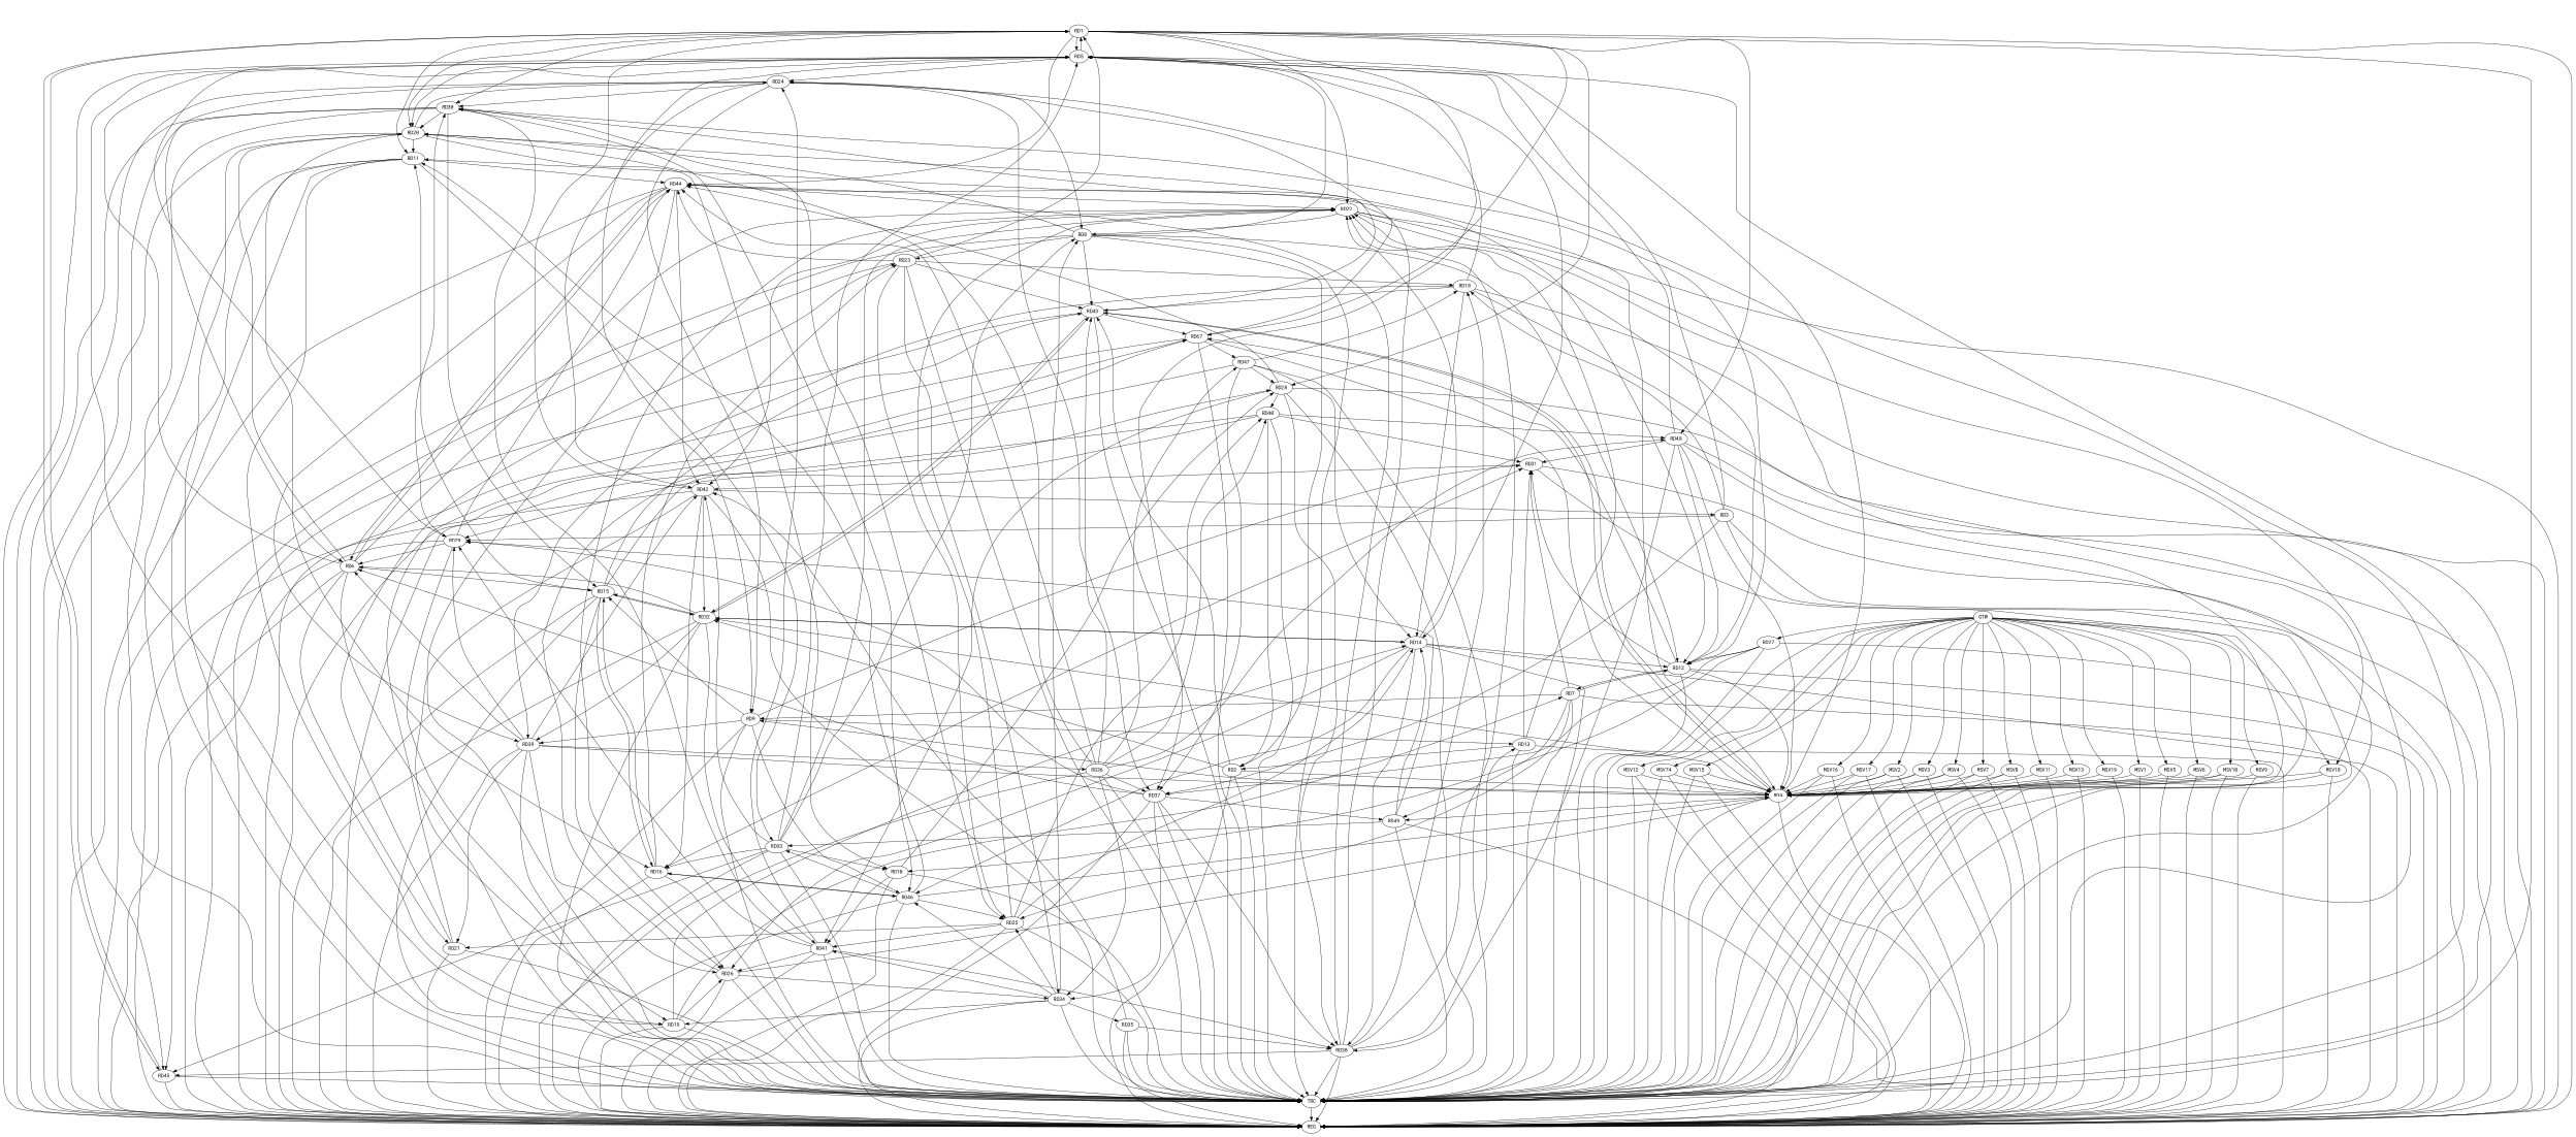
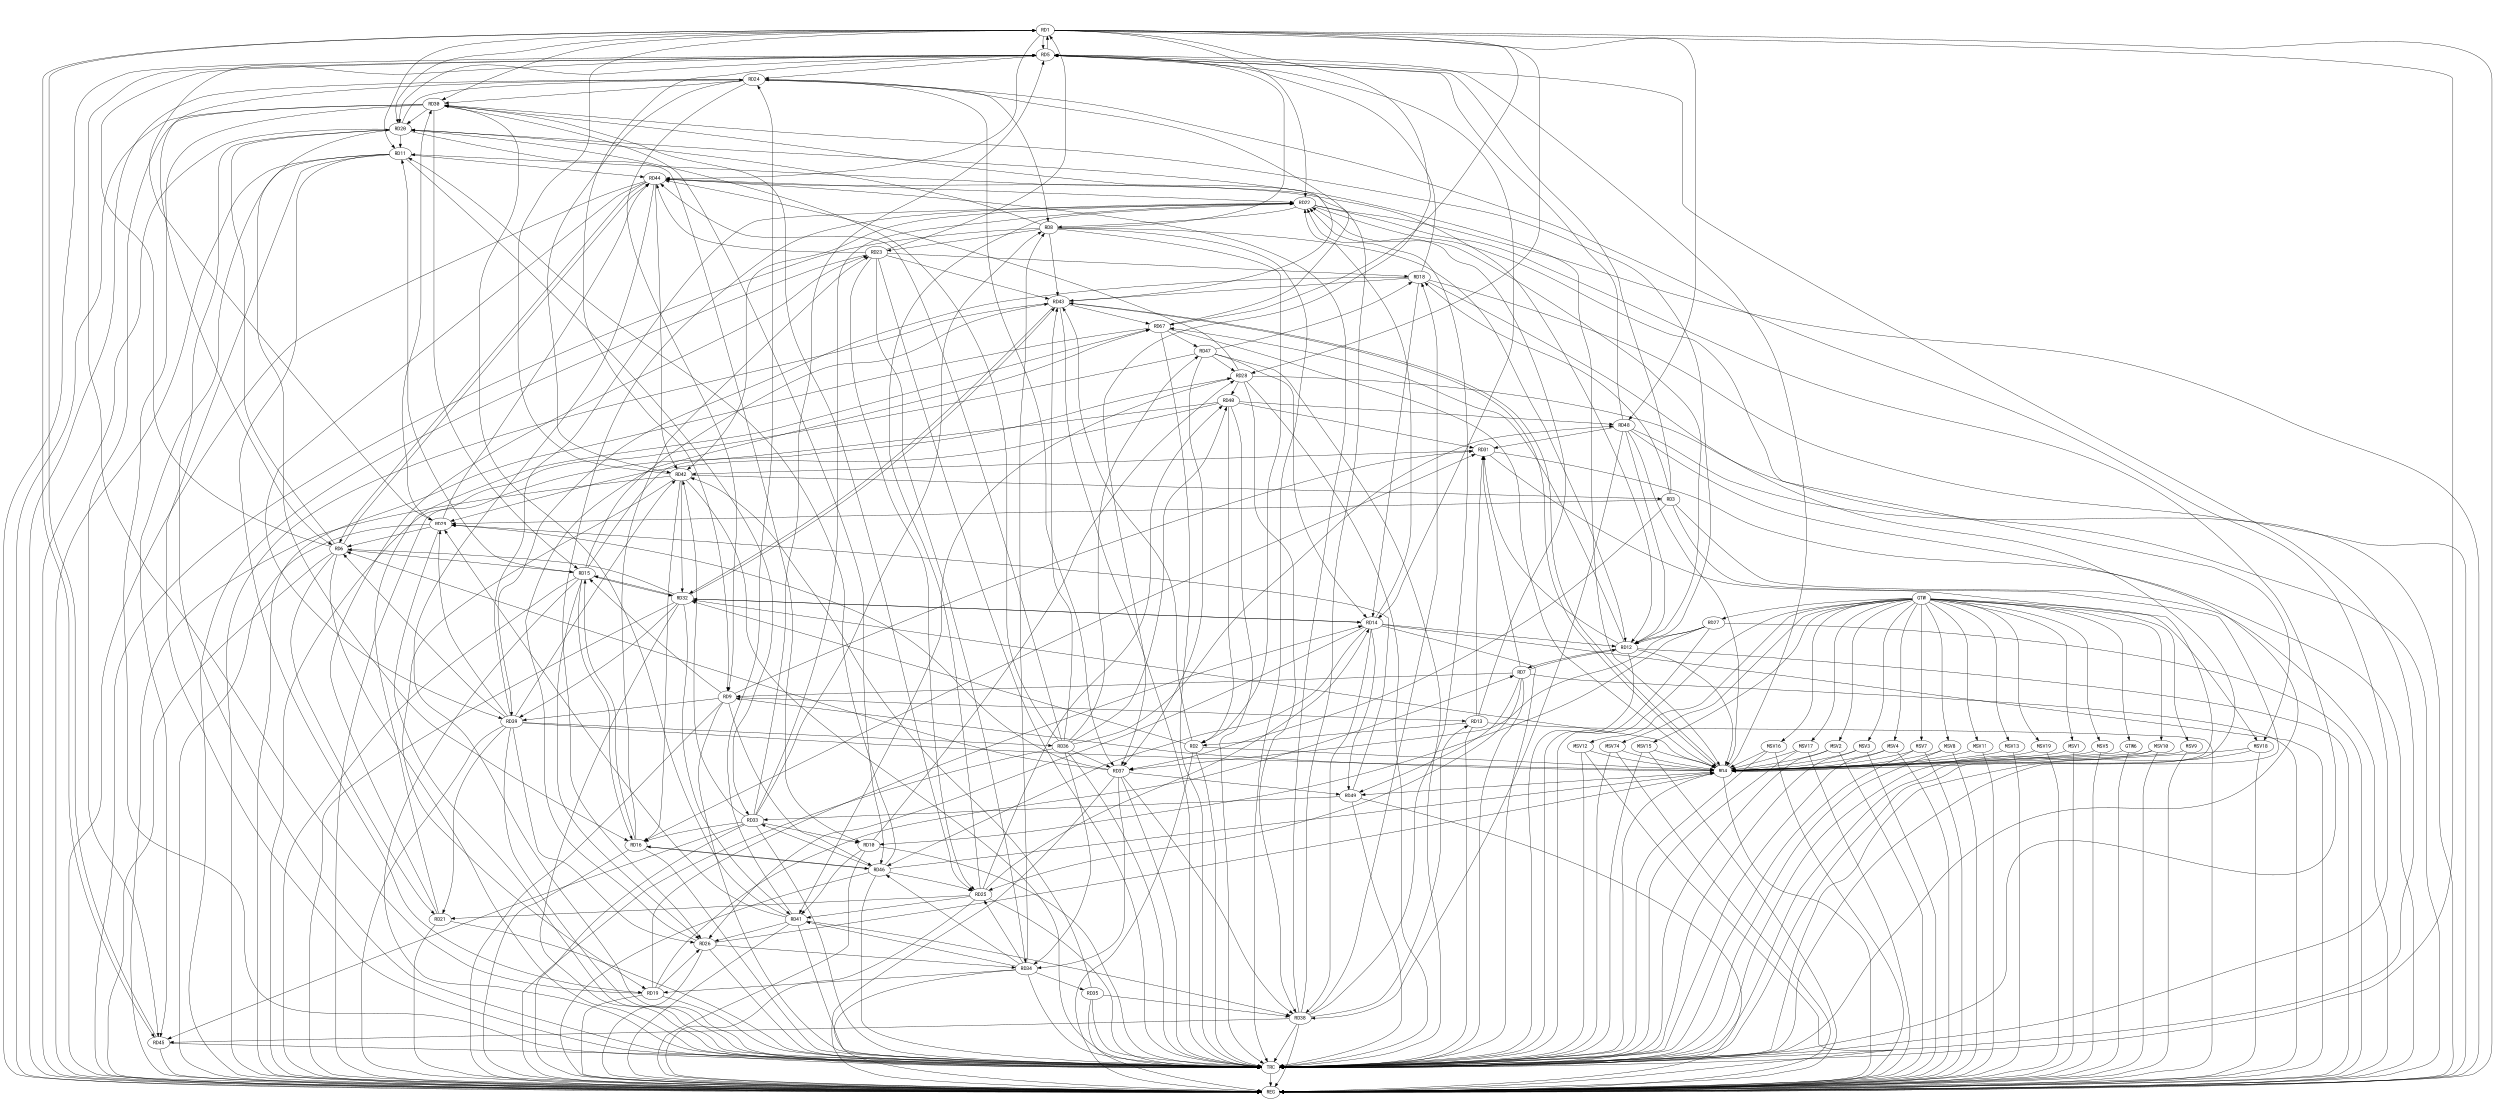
  strict digraph {
    fontname="Roboto Mono"
    node [fontname="Roboto Mono"]
    edge [fontname="Roboto Mono"]
    n1 [label=RD1]
    n2 [label=RD5]
    n3 [label=RD11]
    n4 [label=RD67]
    n5 [label=RD20]
    n6 [label=RD22]
    n7 [label=RD28]
    n8 [label=RD30]
    n9 [label=RD37]
    n10 [label=RD44]
    n11 [label=RD45]
    n12 [label=RD48]
    n13 [label=REG]
    n14 [label=TRC]
    n15 [label=RD29]
    n16 [label=RD9]
    n17 [label=RD14]
    n18 [label=RD24]
    n19 [label=RD19]
    n20 [label=RD33]
    n21 [label=RD4]
    n22 [label=RD47]
    n23 [label=RD10]
    n24 [label=RD16]
    n25 [label=RD8]
    n26 [label=RD26]
    n27 [label=RD42]
    n28 [label=MSV18]
    n29 [label=RD41]
    n30 [label=RD38]
    n31 [label=RD40]
    n32 [label=RD15]
    n33 [label=RD25]
    n34 [label=RD46]
    n35 [label=RD49]
    n36 [label=RD6]
    n37 [label=RD34]
    n38 [label=RD12]
    n39 [label=RD39]
    n40 [label=RD31]
    n41 [label=RD2]
    n42 [label=RD32]
    n43 [label=RD43]
    n44 [label=RD3]
    n45 [label=RD18]
    n46 [label=RD13]
    n47 [label=RD21]
    n48 [label=RD23]
    n49 [label=RD7]
    n50 [label=RD36]
    n51 [label=RD35]
    n52 [label=RD27]
    n53 [label=GTW]
    n54 [label=MSV1]
    n55 [label=MSV2]
    n56 [label=MSV3]
    n57 [label=MSV4]
    n58 [label=MSV5]
-   n59 [label=MSV6]
+   n59 [label=GTW6]
    n60 [label=MSV7]
    n61 [label=MSV8]
    n62 [label=MSV9]
    n63 [label=MSV10]
    n64 [label=MSV11]
    n65 [label=MSV12]
    n66 [label=MSV13]
    n67 [label=MSV74]
    n68 [label=MSV15]
    n69 [label=MSV16]
    n70 [label=MSV17]
    n71 [label=MSV19]
    n1 -> n2
    n1 -> n3
    n1 -> n4
    n1 -> n5
    n1 -> n6
    n1 -> n7
    n1 -> n8
    n1 -> n9
    n1 -> n10
    n1 -> n11
    n1 -> n12
    n1 -> n13
    n1 -> n14
    n2 -> n1
    n2 -> n5
    n2 -> n13
    n2 -> n14
    n2 -> n15
    n2 -> n16
    n2 -> n17
    n2 -> n18
    n3 -> n10
    n3 -> n11
    n3 -> n13
    n3 -> n14
    n3 -> n19
    n3 -> n20
    n4 -> n3
    n4 -> n13
    n4 -> n14
    n4 -> n21
    n4 -> n22
    n5 -> n3
    n5 -> n13
    n5 -> n14
    n5 -> n18
    n5 -> n21
    n5 -> n23
    n5 -> n24
    n6 -> n13
    n6 -> n14
    n6 -> n25
    n6 -> n26
    n6 -> n27
    n6 -> n28
    n7 -> n10
    n7 -> n13
    n7 -> n14
    n7 -> n29
    n7 -> n30
    n7 -> n31
    n8 -> n5
    n8 -> n11
    n8 -> n13
    n8 -> n14
    n8 -> n32
    n8 -> n33
    n8 -> n34
    n9 -> n13
    n9 -> n14
    n9 -> n15
    n9 -> n30
    n9 -> n35
    n9 -> n36
    n9 -> n37
    n10 -> n6
    n10 -> n13
    n10 -> n14
    n10 -> n27
    n10 -> n36
    n10 -> n38
    n10 -> n39
    n11 -> n1
    n11 -> n13
    n11 -> n14
    n12 -> n2
    n12 -> n13
    n12 -> n14
    n12 -> n21
    n12 -> n30
    n12 -> n38
    n12 -> n40
    n14 -> n13
    n15 -> n8
    n15 -> n10
    n15 -> n13
    n15 -> n14
    n15 -> n36
    n16 -> n13
    n16 -> n14
    n16 -> n32
    n16 -> n34
    n16 -> n39
    n16 -> n40
    n16 -> n46
    n17 -> n6
    n17 -> n13
    n17 -> n14
    n17 -> n26
    n17 -> n30
    n17 -> n34
-   n35 -> n17
+   n17 -> n35
    n17 -> n38
    n17 -> n42
    n18 -> n8
    n18 -> n9
    n18 -> n13
    n18 -> n14
    n18 -> n16
    n18 -> n25
    n18 -> n27
    n18 -> n36
    n19 -> n2
    n19 -> n13
    n19 -> n14
    n19 -> n17
    n19 -> n26
    n19 -> n49
    n20 -> n2
    n20 -> n6
    n20 -> n11
    n20 -> n13
    n20 -> n14
    n20 -> n23
    n20 -> n24
    n20 -> n25
    n20 -> n27
    n21 -> n2
    n21 -> n13
    n21 -> n14
    n21 -> n16
    n21 -> n35
    n21 -> n42
    n21 -> n43
    n22 -> n7
    n22 -> n9
    n22 -> n13
    n22 -> n14
    n22 -> n17
    n22 -> n45
    n23 -> n7
    n23 -> n13
    n23 -> n14
    n23 -> n29
    n24 -> n13
    n24 -> n14
    n24 -> n32
    n24 -> n34
    n24 -> n40
    n24 -> n48
    n25 -> n2
    n25 -> n5
    n25 -> n13
    n25 -> n14
    n25 -> n38
    n25 -> n41
    n25 -> n43
    n25 -> n48
    n26 -> n4
    n26 -> n13
    n26 -> n14
    n26 -> n21
    n26 -> n37
    n27 -> n1
    n27 -> n13
    n27 -> n14
    n27 -> n19
    n27 -> n24
    n27 -> n42
    n27 -> n44
    n28 -> n13
    n28 -> n14
    n28 -> n21
    n29 -> n8
    n29 -> n13
    n29 -> n14
    n29 -> n15
    n29 -> n18
    n29 -> n26
    n29 -> n30
    n30 -> n6
    n30 -> n10
    n30 -> n11
    n30 -> n13
    n30 -> n14
    n30 -> n18
    n30 -> n45
    n30 -> n46
    n31 -> n12
    n31 -> n13
    n31 -> n14
    n31 -> n15
    n31 -> n40
    n31 -> n41
    n32 -> n3
    n32 -> n7
    n32 -> n13
    n32 -> n14
    n32 -> n24
    n32 -> n26
    n32 -> n42
    n32 -> n43
    n33 -> n6
    n33 -> n13
    n33 -> n14
    n33 -> n17
    n33 -> n29
    n33 -> n31
    n33 -> n47
    n34 -> n3
    n34 -> n13
    n34 -> n14
    n34 -> n20
    n34 -> n21
    n34 -> n24
    n34 -> n33
    n35 -> n13
    n35 -> n14
    n35 -> n15
    n35 -> n20
    n36 -> n2
    n36 -> n5
    n36 -> n10
    n36 -> n13
    n36 -> n14
    n36 -> n32
    n36 -> n47
    n37 -> n13
    n37 -> n14
    n37 -> n19
    n37 -> n25
    n37 -> n29
    n37 -> n33
    n37 -> n34
    n37 -> n51
    n38 -> n4
    n38 -> n6
    n38 -> n8
    n38 -> n13
    n38 -> n14
    n38 -> n21
    n38 -> n40
    n38 -> n49
-   n36 -> n6
+   n39 -> n6
    n39 -> n13
    n39 -> n14
    n39 -> n15
    n39 -> n21
    n39 -> n26
    n39 -> n27
    n39 -> n36
    n39 -> n47
    n39 -> n50
    n40 -> n13
    n40 -> n14
    n40 -> n27
    n41 -> n13
    n41 -> n14
    n41 -> n21
    n41 -> n42
    n41 -> n43
    n42 -> n13
    n42 -> n14
    n42 -> n17
    n42 -> n29
    n42 -> n32
    n42 -> n36
    n42 -> n39
    n42 -> n43
    n43 -> n4
    n43 -> n8
    n43 -> n13
    n43 -> n14
    n43 -> n21
    n43 -> n42
    n44 -> n2
    n44 -> n9
    n44 -> n13
    n44 -> n14
    n44 -> n15
    n44 -> n45
    n45 -> n2
    n45 -> n13
    n45 -> n14
    n45 -> n17
    n45 -> n39
    n45 -> n43
    n46 -> n6
    n46 -> n13
    n46 -> n14
    n46 -> n40
    n46 -> n41
    n47 -> n4
    n47 -> n13
    n47 -> n14
    n47 -> n48
    n48 -> n1
    n48 -> n10
    n48 -> n13
    n48 -> n14
    n48 -> n33
    n48 -> n37
    n48 -> n43
    n48 -> n45
    n49 -> n13
    n49 -> n14
    n49 -> n16
    n49 -> n33
    n49 -> n35
    n49 -> n38
    n49 -> n40
    n50 -> n5
    n50 -> n9
    n50 -> n10
    n50 -> n12
    n50 -> n13
    n50 -> n14
    n50 -> n22
    n50 -> n31
    n50 -> n37
    n50 -> n43
    n51 -> n13
    n51 -> n14
    n51 -> n27
    n51 -> n30
    n52 -> n9
    n52 -> n13
    n52 -> n14
    n52 -> n23
    n52 -> n38
    n53 -> n14
    n53 -> n28
    n53 -> n52
    n53 -> n54
    n53 -> n55
    n53 -> n56
    n53 -> n57
    n53 -> n58
    n53 -> n59
    n53 -> n60
    n53 -> n61
    n53 -> n62
    n53 -> n63
    n53 -> n64
    n53 -> n65
    n53 -> n66
    n53 -> n67
    n53 -> n68
    n53 -> n69
    n53 -> n70
    n53 -> n71
    n54 -> n13
    n54 -> n21
    n55 -> n13
    n55 -> n14
    n55 -> n21
    n56 -> n13
    n56 -> n14
    n56 -> n21
    n57 -> n13
    n57 -> n14
    n57 -> n21
    n58 -> n13
    n58 -> n21
    n59 -> n13
    n59 -> n21
    n60 -> n13
    n60 -> n14
    n60 -> n21
    n61 -> n13
    n61 -> n14
    n61 -> n21
    n62 -> n13
    n62 -> n21
    n63 -> n13
    n63 -> n14
    n63 -> n21
    n64 -> n13
    n64 -> n21
    n65 -> n13
    n65 -> n14
    n65 -> n21
    n66 -> n13
    n66 -> n21
    n67 -> n13
    n67 -> n14
    n67 -> n21
    n68 -> n13
    n68 -> n14
    n68 -> n21
    n69 -> n13
    n69 -> n14
    n69 -> n21
    n70 -> n13
    n70 -> n14
    n70 -> n21
    n71 -> n13
    n71 -> n21
  }
